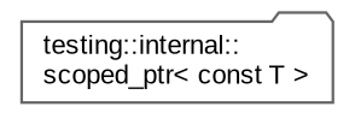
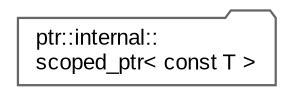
  digraph {
    rankdir=TB
    fontname="Liberation Sans"
-   n1 [color=grey40 fillcolor=white fontname="Liberation Sans" fontsize=10 height=0.2 label="testing::internal::\lscoped_ptr\< const T \>" shape=folder style=filled width=0.4]
+   n1 [color=grey40 fillcolor=white fontname="Liberation Sans" fontsize=10 height=0.2 label="ptr::internal::\lscoped_ptr\< const T \>" shape=folder style=filled width=0.4]
  }
